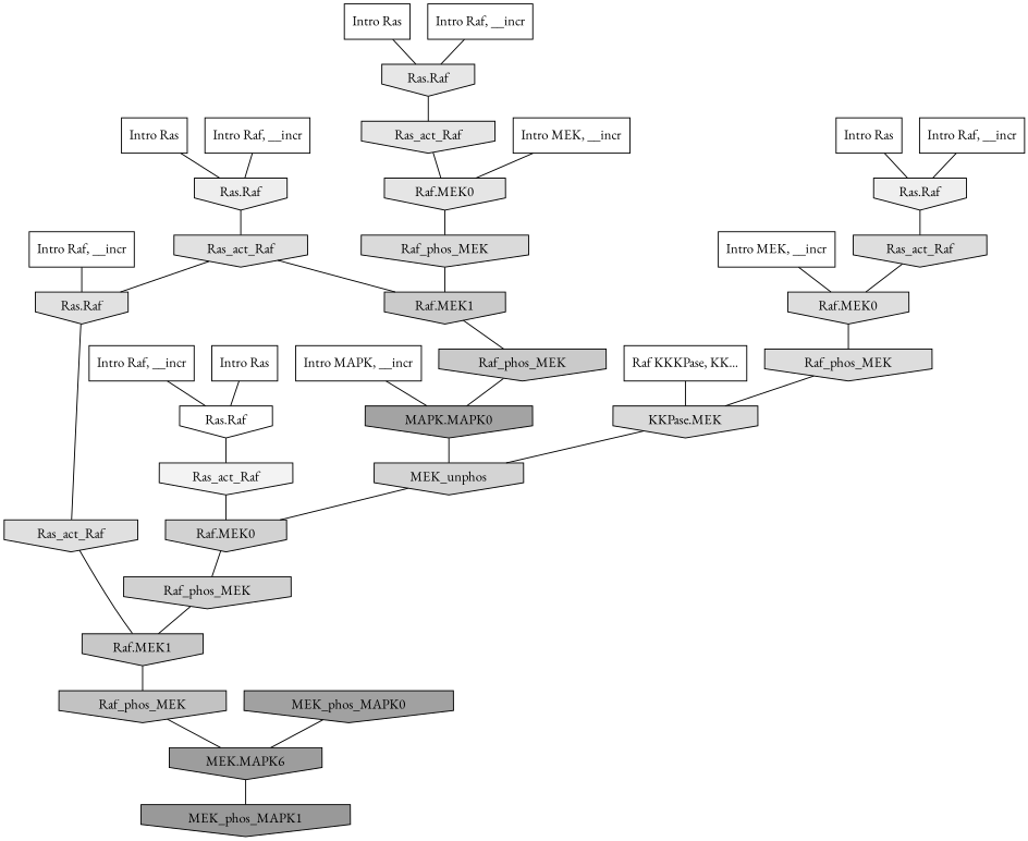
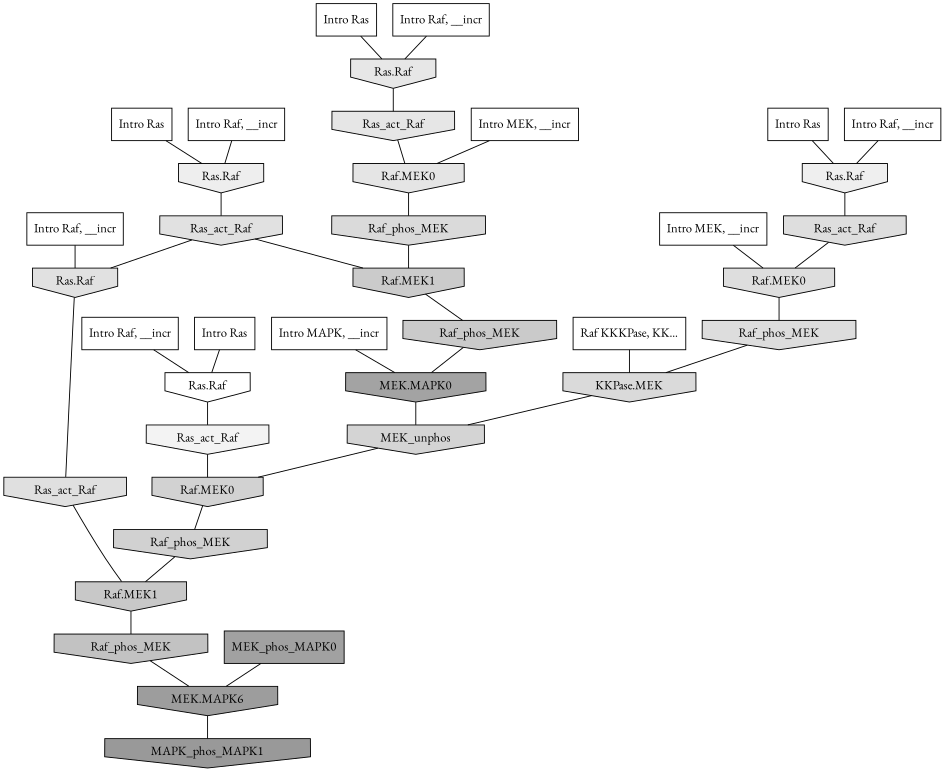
  digraph {
    fontname="EB Garamond"
    rankdir=TB
    ranksep=0.30
    node [fillcolor="0.000 0.000 1.000" fontname="EB Garamond" shape=invhouse style=filled]
    edge [color="0.000 0.000 0.000" dir=none fontname="EB Garamond"]
    n1 [label="Intro Ras" shape=rectangle]
    n2 [fillcolor="0.000 0.000 0.905" label="Ras.Raf"]
    n3 [fillcolor="0.000 0.000 0.901" label=Ras_act_Raf]
    n4 [label="Intro Ras" shape=rectangle]
    n5 [fillcolor="0.000 0.000 0.937" label="Ras.Raf"]
    n6 [fillcolor="0.000 0.000 0.868" label=Ras_act_Raf]
    n7 [label="Intro Ras" shape=rectangle]
    n8 [label="Ras.Raf"]
    n9 [fillcolor="0.000 0.000 0.953" label=Ras_act_Raf]
    n10 [label="Intro Ras" shape=rectangle]
    n11 [fillcolor="0.000 0.000 0.930" label="Ras.Raf"]
    n12 [fillcolor="0.000 0.000 0.882" label=Ras_act_Raf]
    n13 [label="Intro Raf, __incr" shape=rectangle]
    n14 [label="Intro Raf, __incr" shape=rectangle]
    n15 [fillcolor="0.000 0.000 0.882" label="Ras.Raf"]
    n16 [fillcolor="0.000 0.000 0.877" label=Ras_act_Raf]
    n17 [label="Intro Raf, __incr" shape=rectangle]
    n18 [label="Intro Raf, __incr" shape=rectangle]
    n19 [label="Intro Raf, __incr" shape=rectangle]
    n20 [label="Intro MEK, __incr" shape=rectangle]
    n21 [fillcolor="0.000 0.000 0.868" label="Raf.MEK0"]
    n22 [fillcolor="0.000 0.000 0.867" label=Raf_phos_MEK]
    n23 [label="Intro MEK, __incr" shape=rectangle]
    n24 [fillcolor="0.000 0.000 0.895" label="Raf.MEK0"]
    n25 [fillcolor="0.000 0.000 0.854" label=Raf_phos_MEK]
    n26 [label="Intro MAPK, __incr" shape=rectangle]
-   n27 [fillcolor="0.000 0.000 0.637" label="MAPK.MAPK0"]
+   n27 [fillcolor="0.000 0.000 0.637" label="MEK.MAPK0"]
    n28 [fillcolor="0.000 0.000 0.831" label=MEK_unphos]
    n29 [label="Raf KKKPase, KK..." shape=rectangle]
    n30 [fillcolor="0.000 0.000 0.855" label="KKPase.MEK"]
    n31 [fillcolor="0.000 0.000 0.824" label="Raf.MEK0"]
    n32 [fillcolor="0.000 0.000 0.818" label=Raf_phos_MEK]
    n33 [fillcolor="0.000 0.000 0.796" label="Raf.MEK1"]
    n34 [fillcolor="0.000 0.000 0.792" label=Raf_phos_MEK]
    n35 [fillcolor="0.000 0.000 0.784" label="Raf.MEK1"]
    n36 [fillcolor="0.000 0.000 0.759" label=Raf_phos_MEK]
    n37 [fillcolor="0.000 0.000 0.617" label="MEK.MAPK6"]
-   n38 [fillcolor="0.000 0.000 0.600" label=MEK_phos_MAPK1]
-   n39 [fillcolor="0.000 0.000 0.630" label=MEK_phos_MAPK0]
+   n38 [fillcolor="0.000 0.000 0.600" label=MAPK_phos_MAPK1]
+   n39 [fillcolor="0.000 0.000 0.630" label=MEK_phos_MAPK0 shape=box]
    n1 -> n2
    n2 -> n3
    n3 -> n24
    n4 -> n5
    n5 -> n6
    n6 -> n21
    n7 -> n8
    n8 -> n9
    n9 -> n31
    n10 -> n11
    n11 -> n12
    n12 -> n15
    n12 -> n33
    n13 -> n5
    n14 -> n15
    n15 -> n16
    n16 -> n35
    n17 -> n2
    n18 -> n8
    n19 -> n11
    n20 -> n21
    n21 -> n22
    n22 -> n30
    n23 -> n24
    n24 -> n25
    n25 -> n33
    n26 -> n27
    n27 -> n28
    n28 -> n31
    n29 -> n30
    n30 -> n28
    n31 -> n32
    n32 -> n35
    n33 -> n34
    n34 -> n27
    n35 -> n36
    n36 -> n37
    n37 -> n38
    n39 -> n37
  }
